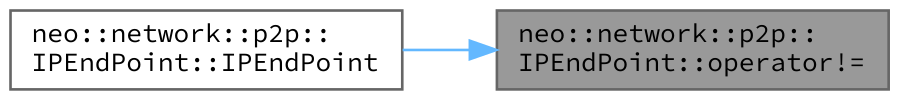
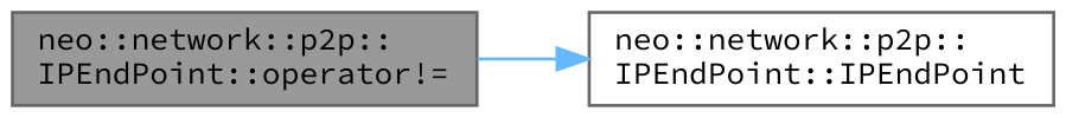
  digraph {
    rankdir=LR
    fontname="Source Code Pro"
    node [fontname="Source Code Pro" fontsize=10 shape=box style=filled]
    n1 [color=gray40 fillcolor=grey60 fontcolor=black height=0.2 label="neo::network::p2p::\lIPEndPoint::operator!=" width=0.4]
    n2 [color=grey40 fillcolor=white height=0.2 label="neo::network::p2p::\lIPEndPoint::IPEndPoint" width=0.4]
-   n2 -> n1 [color=steelblue1 fontname="Source Code Pro" fontsize=10 labelfontname=Helvetica labelfontsize=10 style=solid]
+   n1 -> n2 [color=steelblue1 fontname="Source Code Pro" fontsize=10 labelfontname=Helvetica labelfontsize=10 style=solid]
  }
